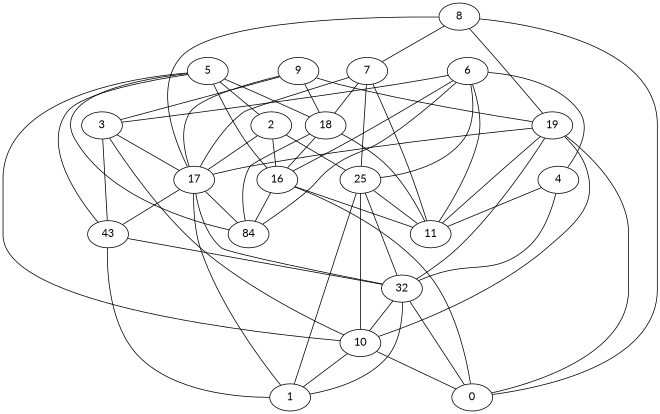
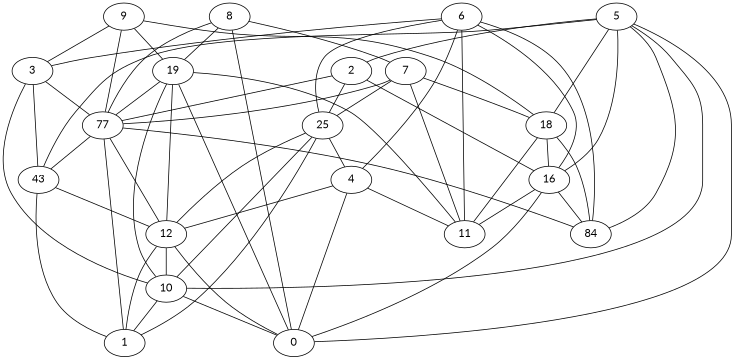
  digraph {
    fontname=Lato
    node [fontname=Lato]
    edge [color=black dir=none fontname=Lato]
-   12 [label=32]
+   12
    1
    10
    0
    3
    n6 [label=43]
-   17
+   17 [label=77]
    n8 [label=84]
    16
    11
    8
    19
    7
    18
    n15 [label=25]
    2
    4
    6
    9
    5
    subgraph sub_1 {
      12
      1
      10
      0
      3
      n6
      17
      n8
      16
      11
      8
      19
      7
      18
      n15
      2
      4
      6
      9
      5
    }
    12 -> 1
    12 -> 10
    12 -> 0
    10 -> 1
    10 -> 0
    3 -> 10
    3 -> n6
    3 -> 17
    n6 -> 12
    n6 -> 1
    17 -> 12
    17 -> 1
    17 -> n6
    17 -> n8
    16 -> 0
    16 -> n8
    16 -> 11
    8 -> 0
    8 -> 17
    8 -> 19
    8 -> 7
    19 -> 12
    19 -> 10
    19 -> 0
    19 -> 17
    19 -> 11
    7 -> 17
    7 -> 11
    7 -> 18
    7 -> n15
    18 -> n8
    18 -> 16
    18 -> 11
    n15 -> 12
    n15 -> 1
    n15 -> 10
-   n15 -> 11
+   n15 -> 4
    2 -> 17
    2 -> 16
    2 -> n15
    4 -> 12
+   4 -> 0
    4 -> 11
    6 -> 3
    6 -> n8
    6 -> 16
    6 -> 11
    6 -> n15
    6 -> 4
    9 -> 3
    9 -> 17
    9 -> 19
    9 -> 18
    5 -> 10
+   5 -> 0
    5 -> n6
    5 -> n8
    5 -> 16
    5 -> 18
    5 -> 2
  }
